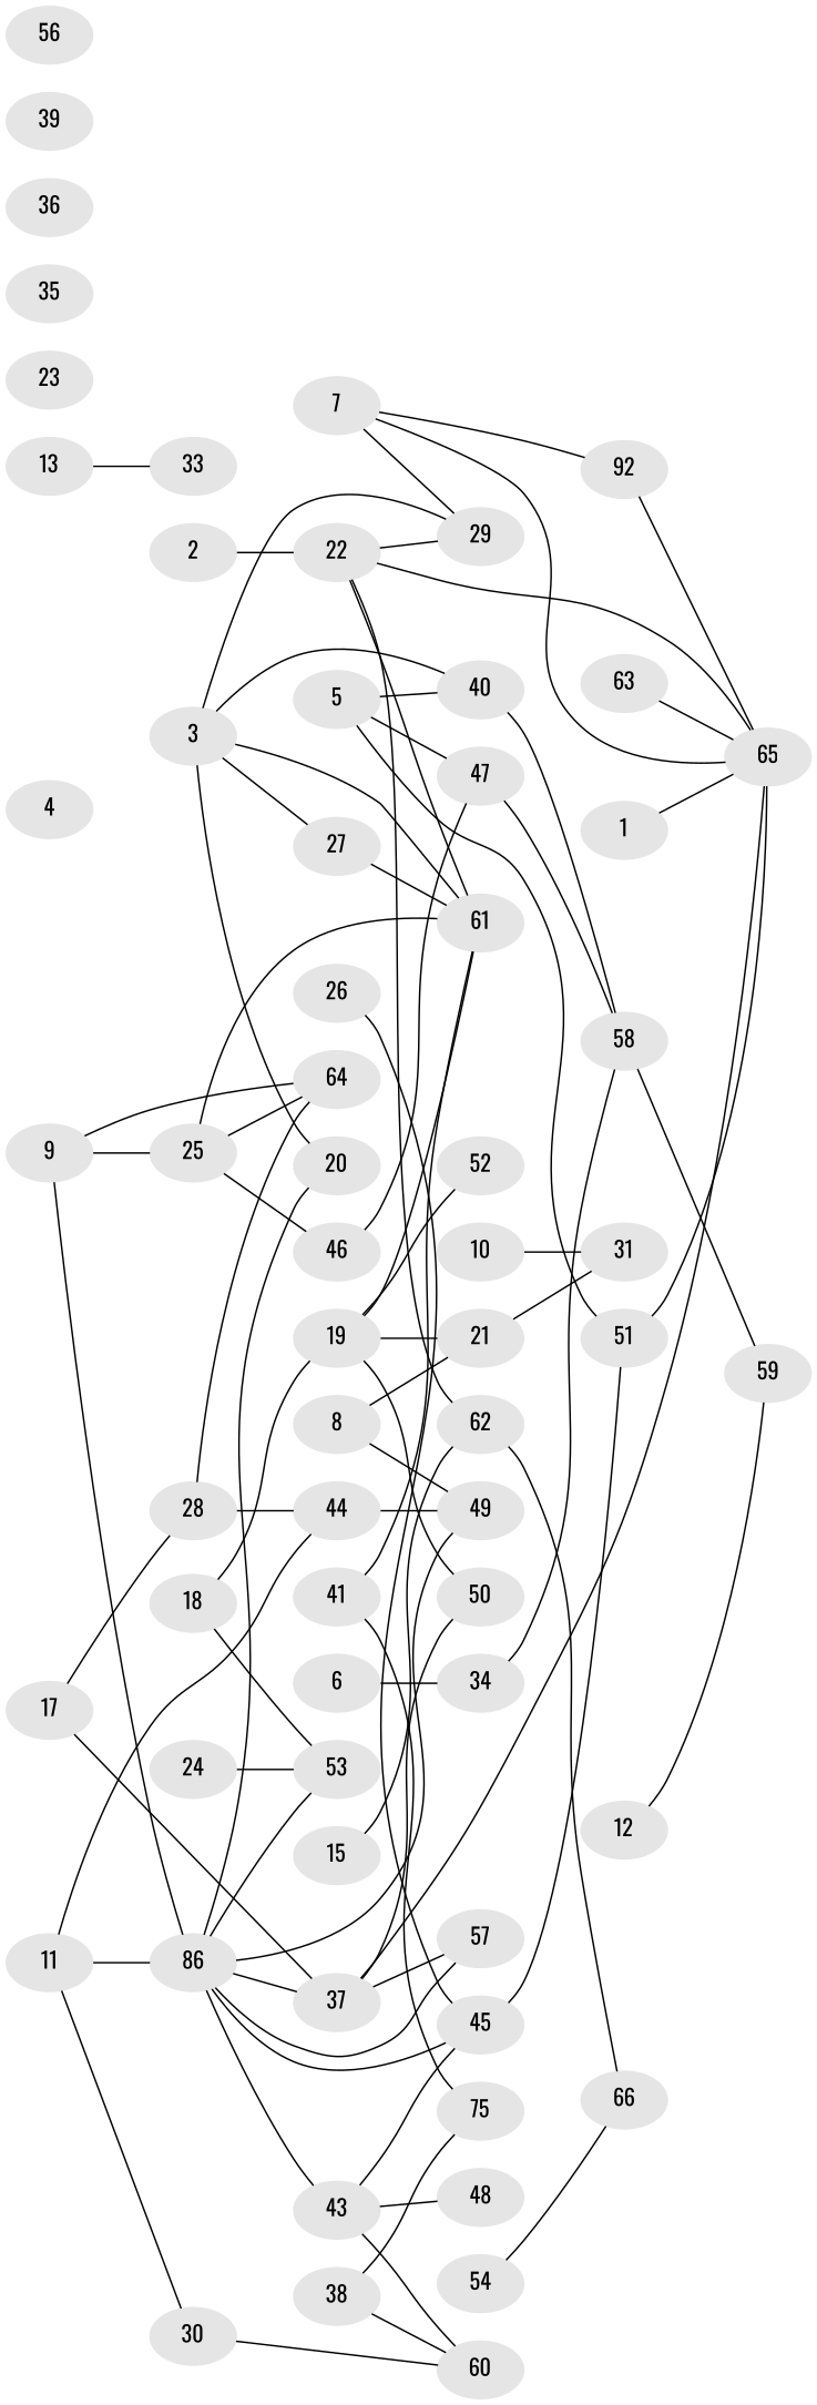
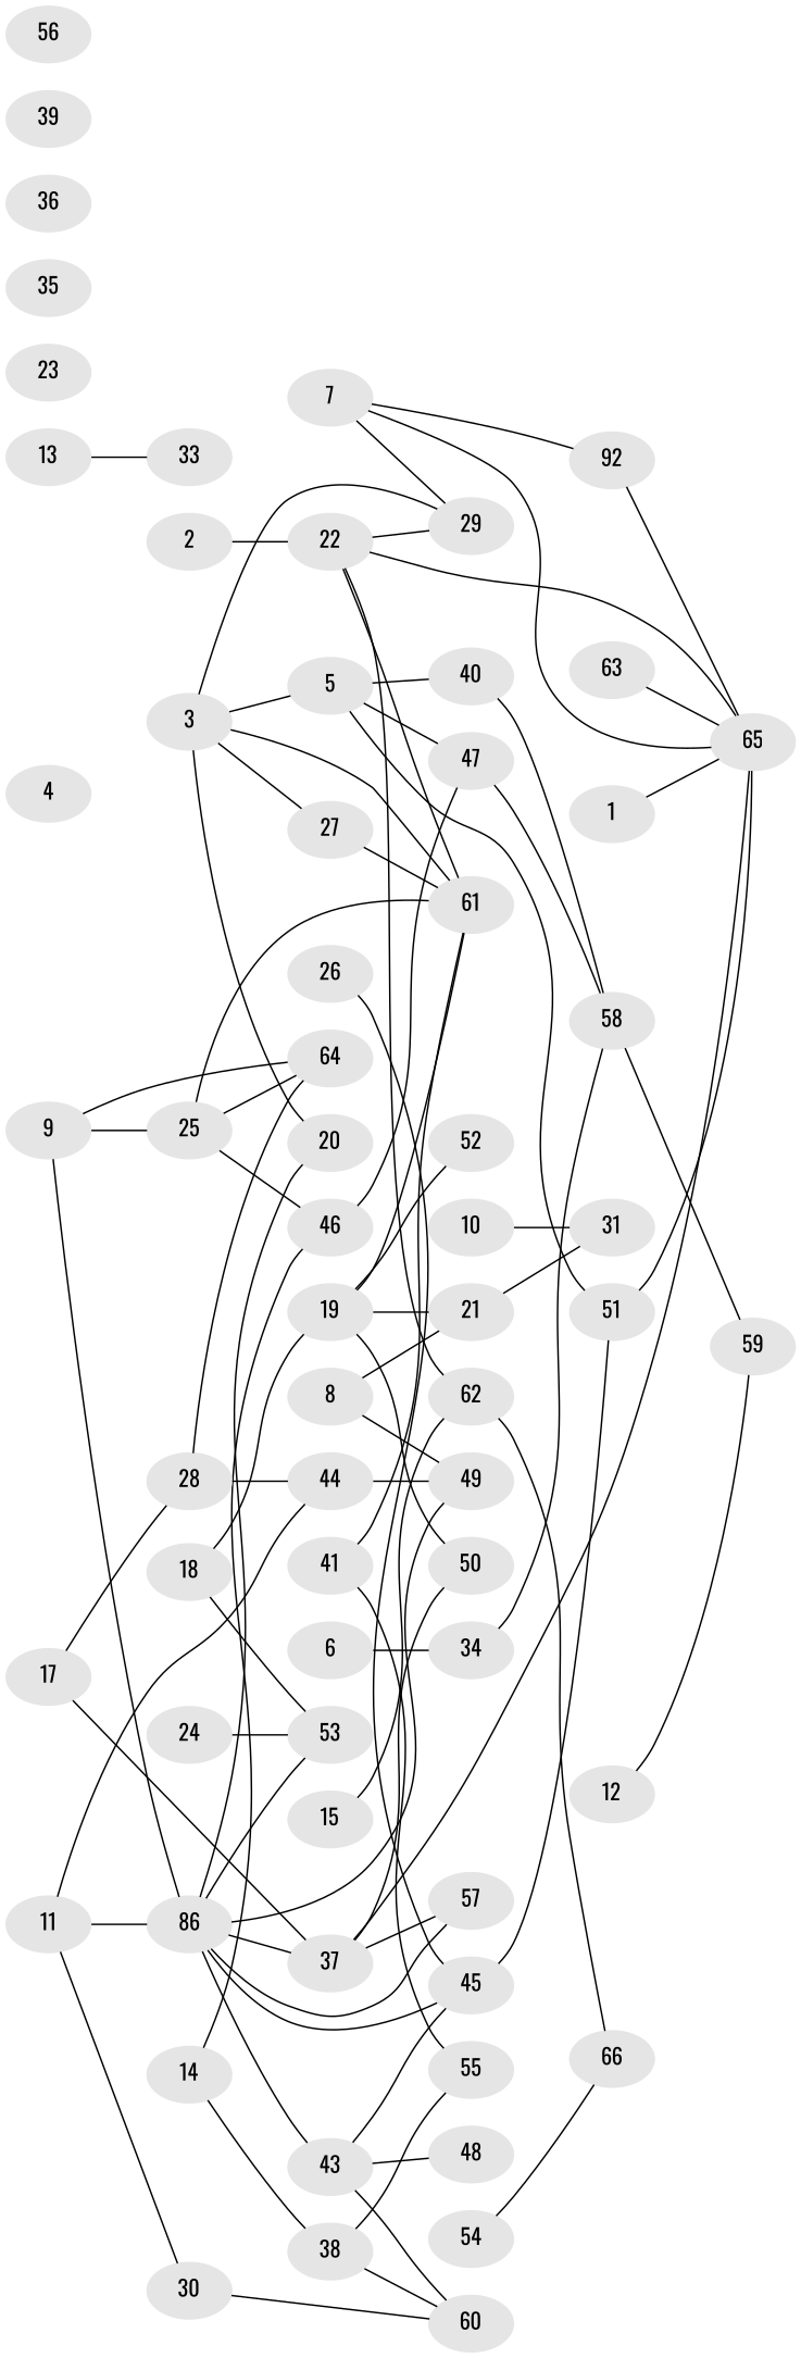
  graph {
    fontname=Oswald
    rankdir=LR
    node [color=gray90 fontname=Oswald style=filled]
    edge [fontname=Oswald]
    1
    65
    2
    22
    29
    62
    61
    3
    5
    20
    27
    51
    40
    47
    4
    58
    6
    34
    7
    n20 [label=92]
    25
    64
    46
    8
    21
    49
    31
    9
    n29 [label=86]
    37
    43
    45
    53
    57
    10
    11
    30
    44
    60
    12
    59
    13
    33
+   14
    38
-   55 [label=75]
+   55
    15
    66
    50
    48
    17
    28
    18
    19
    52
    23
    24
    26
    35
    36
    39
    41
    54
    56
    63
    1 -- 65
    2 -- 22
    22 -- 65
    22 -- 29
    22 -- 62
    22 -- 61
    62 -- 66
    3 -- 29
    3 -- 61
-   3 -- 40
+   3 -- 5
    3 -- 20
    3 -- 27
    5 -- 51
    5 -- 40
    5 -- 47
    27 -- 61
    51 -- 65
    40 -- 58
    47 -- 58
    58 -- 59
    6 -- 34
    34 -- 58
    7 -- 65
    7 -- 29
    7 -- n20
    n20 -- 65
    25 -- 61
    25 -- 64
    25 -- 46
    46 -- 47
    8 -- 21
    8 -- 49
    21 -- 31
    9 -- 25
    9 -- 64
    9 -- n29
    n29 -- 20
    n29 -- 49
    n29 -- 37
    n29 -- 43
    n29 -- 45
    n29 -- 53
    n29 -- 57
    37 -- 65
    37 -- 57
    37 -- 50
    43 -- 45
    43 -- 60
    43 -- 48
    45 -- 51
    10 -- 31
    11 -- n29
    11 -- 30
    11 -- 44
    30 -- 60
    44 -- 49
    12 -- 59
    13 -- 33
+   14 -- 46
+   14 -- 38
    38 -- 60
    38 -- 55
    15 -- 62
    17 -- 37
    17 -- 28
    28 -- 64
    28 -- 44
    18 -- 53
    18 -- 19
    19 -- 61
    19 -- 21
    19 -- 50
    19 -- 52
    24 -- 53
    26 -- 45
    41 -- 61
    41 -- 55
    54 -- 66
    63 -- 65
  }
